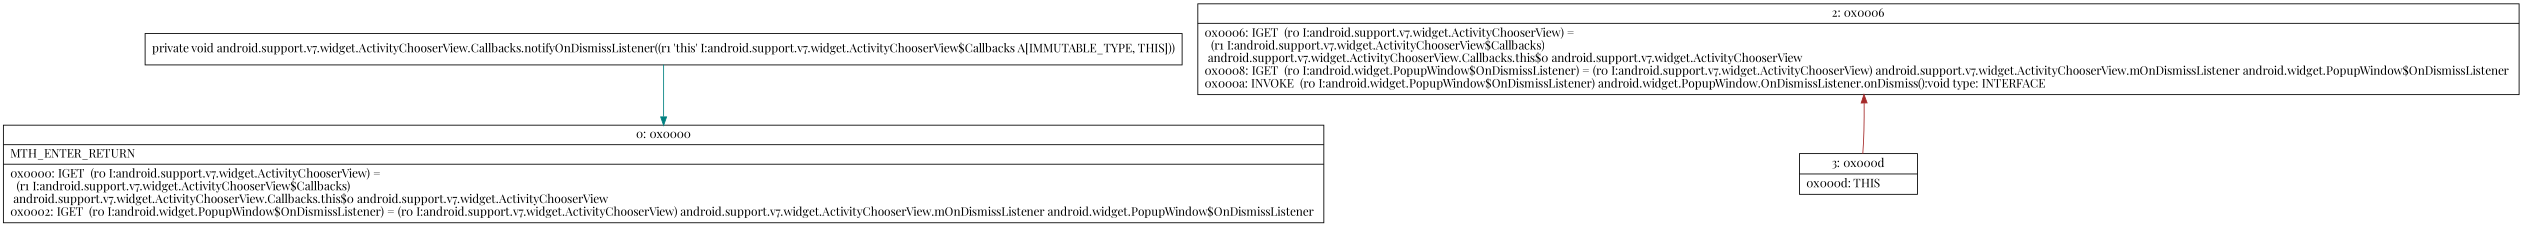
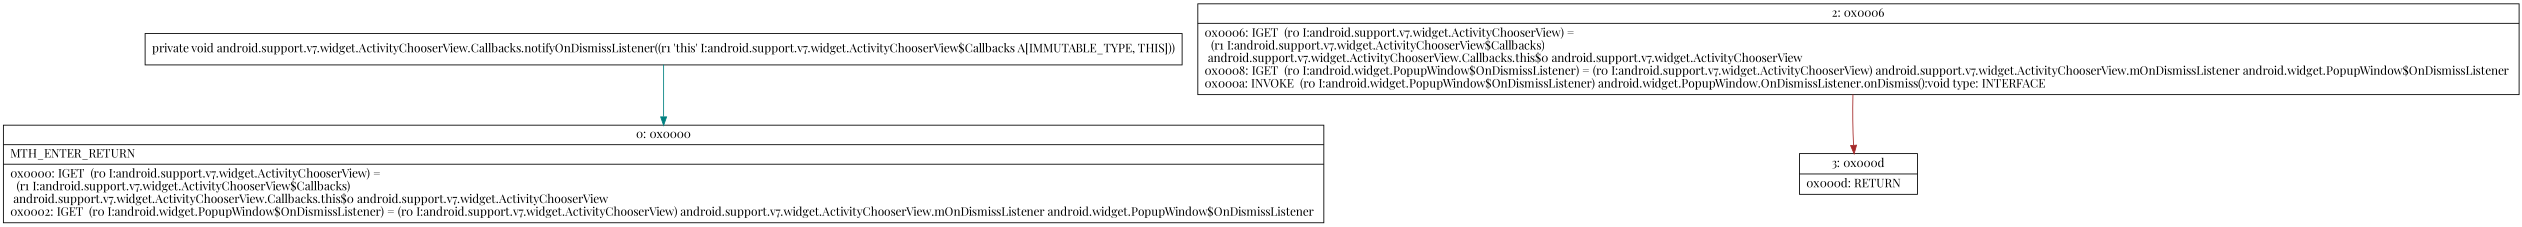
  digraph {
    fontname="Playfair Display"
    node [fontname="Playfair Display" shape=record]
    edge [fontname="Playfair Display"]
    n1 [label="{0\:\ 0x0000|MTH_ENTER_RETURN\l|0x0000: IGET  (r0 I:android.support.v7.widget.ActivityChooserView) = \l  (r1 I:android.support.v7.widget.ActivityChooserView$Callbacks)\l android.support.v7.widget.ActivityChooserView.Callbacks.this$0 android.support.v7.widget.ActivityChooserView \l0x0002: IGET  (r0 I:android.widget.PopupWindow$OnDismissListener) = (r0 I:android.support.v7.widget.ActivityChooserView) android.support.v7.widget.ActivityChooserView.mOnDismissListener android.widget.PopupWindow$OnDismissListener \l}"]
    n2 [label="{2\:\ 0x0006|0x0006: IGET  (r0 I:android.support.v7.widget.ActivityChooserView) = \l  (r1 I:android.support.v7.widget.ActivityChooserView$Callbacks)\l android.support.v7.widget.ActivityChooserView.Callbacks.this$0 android.support.v7.widget.ActivityChooserView \l0x0008: IGET  (r0 I:android.widget.PopupWindow$OnDismissListener) = (r0 I:android.support.v7.widget.ActivityChooserView) android.support.v7.widget.ActivityChooserView.mOnDismissListener android.widget.PopupWindow$OnDismissListener \l0x000a: INVOKE  (r0 I:android.widget.PopupWindow$OnDismissListener) android.widget.PopupWindow.OnDismissListener.onDismiss():void type: INTERFACE \l}"]
-   n3 [label="{3\:\ 0x000d|0x000d: THIS   \l}"]
+   n3 [label="{3\:\ 0x000d|0x000d: RETURN   \l}"]
    n4 [label="{private void android.support.v7.widget.ActivityChooserView.Callbacks.notifyOnDismissListener((r1 'this' I:android.support.v7.widget.ActivityChooserView$Callbacks A[IMMUTABLE_TYPE, THIS])) }"]
-   n3 -> n2 [color=brown]
+   n2 -> n3 [color=brown]
    n4 -> n1 [color=teal]
  }
